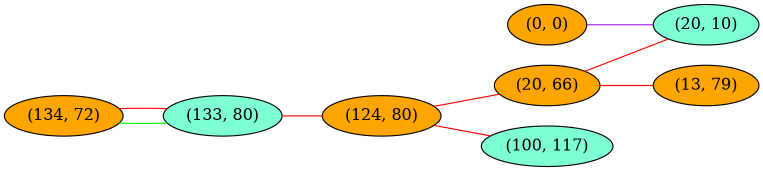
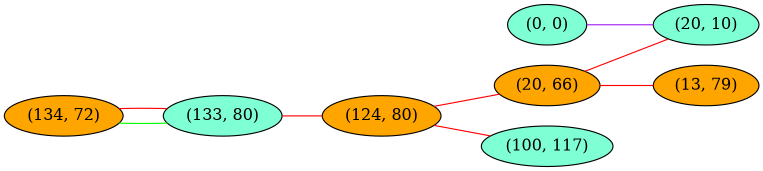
  graph {
    rankdir=LR
    node [fillcolor=orange style=filled]
    edge [color=red weight=1]
    "(20, 10)" [fillcolor=aquamarine]
-   "(0, 0)"
+   "(0, 0)" [fillcolor=aquamarine]
    "(133, 80)" [fillcolor=aquamarine]
    "(134, 72)"
    "(124, 80)"
    "(20, 66)"
    "(100, 117)" [fillcolor=aquamarine]
    "(13, 79)"
    "(0, 0)" -- "(20, 10)" [color=purple weight=4]
    "(133, 80)" -- "(124, 80)"
    "(134, 72)" -- "(133, 80)" [color=green weight=2]
    "(134, 72)" -- "(133, 80)"
    "(124, 80)" -- "(20, 66)"
    "(124, 80)" -- "(100, 117)"
    "(20, 66)" -- "(20, 10)"
    "(20, 66)" -- "(13, 79)"
  }
